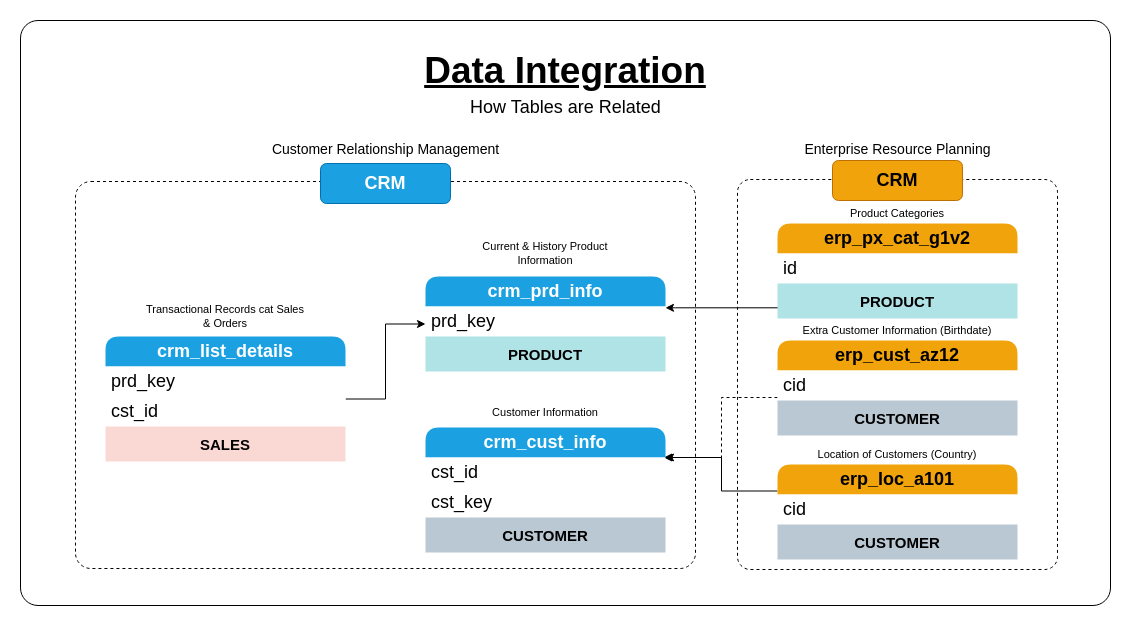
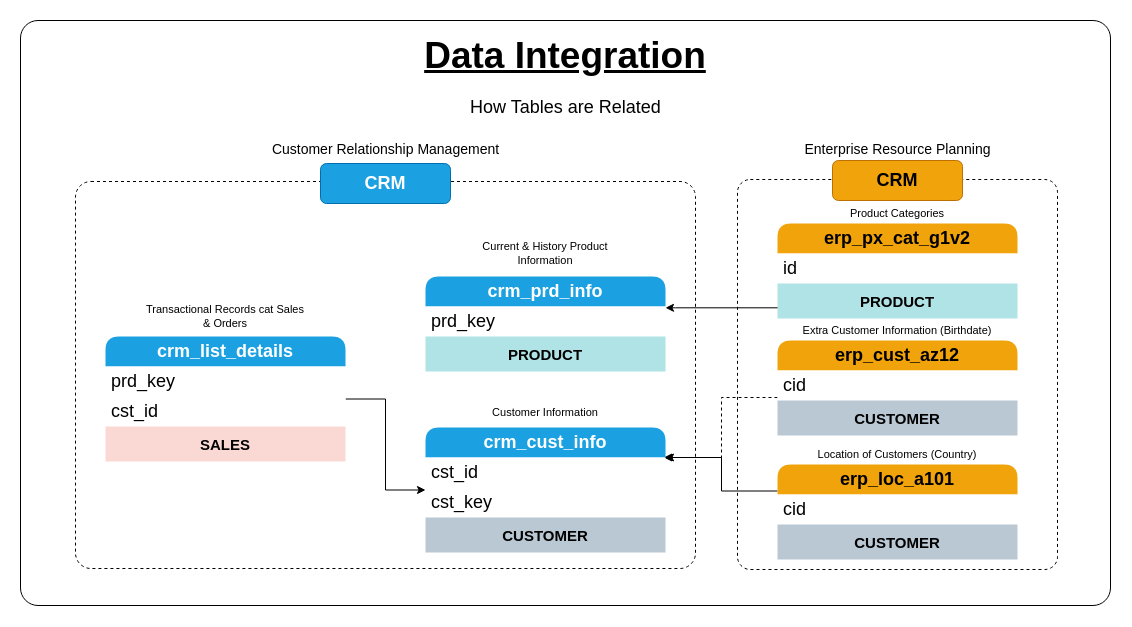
  <mxCell id="0" />
  <mxCell id="1" parent="0" />
  <mxCell id="2" value="" style="rounded=1;whiteSpace=wrap;html=1;strokeColor=default;arcSize=3;" vertex="1" parent="1"><mxGeometry x="20" y="20" width="1090" height="585" as="geometry" /></mxCell>
  <mxCell id="3" value="" style="rounded=1;whiteSpace=wrap;html=1;fillColor=none;arcSize=4;dashed=1;" parent="1" vertex="1"><mxGeometry x="75" y="181" width="620" height="387" as="geometry" /></mxCell>
  <mxCell id="4" value="" style="rounded=1;whiteSpace=wrap;html=1;fillColor=none;arcSize=4;dashed=1;" parent="1" vertex="1"><mxGeometry x="737" y="179" width="320" height="390" as="geometry" /></mxCell>
  <mxCell id="5" value="&lt;b&gt;&lt;font style=&quot;font-size: 18px;&quot;&gt;CRM&lt;/font&gt;&lt;/b&gt;" style="rounded=1;whiteSpace=wrap;html=1;fillColor=#1ba1e2;fontColor=#ffffff;strokeColor=#006EAF;" parent="1" vertex="1"><mxGeometry x="320" y="163" width="130" height="40" as="geometry" /></mxCell>
  <mxCell id="6" value="&lt;b&gt;&lt;font style=&quot;font-size: 18px;&quot;&gt;CRM&lt;/font&gt;&lt;/b&gt;" style="rounded=1;whiteSpace=wrap;html=1;fillColor=#f0a30a;fontColor=#000000;strokeColor=#BD7000;" parent="1" vertex="1"><mxGeometry x="832.01" y="160" width="130" height="40" as="geometry" /></mxCell>
  <mxCell id="7" style="edgeStyle=orthogonalEdgeStyle;rounded=0;orthogonalLoop=1;jettySize=auto;html=1;entryX=0.993;entryY=0.232;entryDx=0;entryDy=0;entryPerimeter=0;" parent="1" edge="1"><mxGeometry relative="1" as="geometry"><mxPoint x="777" y="490.5" as="sourcePoint" /><mxPoint x="663.32" y="457" as="targetPoint" /><Array as="points"><mxPoint x="721" y="490" /><mxPoint x="721" y="457" /></Array></mxGeometry></mxCell>
  <mxCell id="8" value="&lt;font style=&quot;font-size: 18px;&quot;&gt;&lt;b style=&quot;&quot;&gt;erp_loc_a101&lt;/b&gt;&lt;/font&gt;" style="swimlane;fontStyle=0;childLayout=stackLayout;horizontal=1;startSize=30;horizontalStack=0;resizeParent=1;resizeParentMax=0;resizeLast=0;collapsible=1;marginBottom=0;whiteSpace=wrap;html=1;rounded=1;fillColor=#f0a30a;fontColor=#000000;strokeColor=none;" parent="1" vertex="1"><mxGeometry x="777" y="464" width="240" height="95" as="geometry" /></mxCell>
  <mxCell id="9" value="&lt;font style=&quot;font-size: 18px;&quot;&gt;cid&lt;/font&gt;" style="text;strokeColor=none;fillColor=#FFFFFF;align=left;verticalAlign=middle;spacingLeft=4;spacingRight=4;overflow=hidden;points=[[0,0.5],[1,0.5]];portConstraint=eastwest;rotatable=0;whiteSpace=wrap;html=1;fontColor=#000000;" parent="8" vertex="1"><mxGeometry y="30" width="240" height="30" as="geometry" /></mxCell>
  <mxCell id="10" value="&lt;b&gt;&lt;font style=&quot;color: rgb(0, 0, 0); font-size: 15px;&quot;&gt;CUSTOMER&lt;/font&gt;&lt;/b&gt;" style="rounded=0;whiteSpace=wrap;html=1;fillColor=#bac8d3;strokeColor=none;" parent="8" vertex="1"><mxGeometry y="60" width="240" height="35" as="geometry" /></mxCell>
  <mxCell id="11" style="edgeStyle=orthogonalEdgeStyle;rounded=0;orthogonalLoop=1;jettySize=auto;html=1;" parent="1" target="28" edge="1"><mxGeometry relative="1" as="geometry"><Array as="points"><mxPoint x="675" y="307" /><mxPoint x="675" y="307" /></Array><mxPoint x="793" y="307.3" as="sourcePoint" /><mxPoint x="682.2" y="303.045" as="targetPoint" /></mxGeometry></mxCell>
  <mxCell id="12" value="&lt;font style=&quot;font-size: 18px;&quot;&gt;&lt;b style=&quot;&quot;&gt;erp_px_cat_g1v2&lt;/b&gt;&lt;/font&gt;" style="swimlane;fontStyle=0;childLayout=stackLayout;horizontal=1;startSize=30;horizontalStack=0;resizeParent=1;resizeParentMax=0;resizeLast=0;collapsible=1;marginBottom=0;whiteSpace=wrap;html=1;rounded=1;fillColor=#f0a30a;fontColor=#000000;strokeColor=none;" parent="1" vertex="1"><mxGeometry x="777" y="223" width="240" height="95" as="geometry" /></mxCell>
  <mxCell id="13" value="&lt;font style=&quot;font-size: 18px;&quot;&gt;id&lt;/font&gt;" style="text;strokeColor=none;fillColor=#FFFFFF;align=left;verticalAlign=middle;spacingLeft=4;spacingRight=4;overflow=hidden;points=[[0,0.5],[1,0.5]];portConstraint=eastwest;rotatable=0;whiteSpace=wrap;html=1;fontColor=#000000;" parent="12" vertex="1"><mxGeometry y="30" width="240" height="30" as="geometry" /></mxCell>
  <mxCell id="14" value="&lt;font color=&quot;#000000&quot;&gt;&lt;span style=&quot;font-size: 15px;&quot;&gt;&lt;b&gt;PRODUCT&lt;/b&gt;&lt;/span&gt;&lt;/font&gt;" style="rounded=0;whiteSpace=wrap;html=1;fillColor=#b0e3e6;strokeColor=none;" parent="12" vertex="1"><mxGeometry y="60" width="240" height="35" as="geometry" /></mxCell>
  <mxCell id="15" style="edgeStyle=orthogonalEdgeStyle;rounded=0;orthogonalLoop=1;jettySize=auto;html=1;dashed=1;" parent="1" source="16" target="31" edge="1"><mxGeometry relative="1" as="geometry"><Array as="points"><mxPoint x="721" y="397" /><mxPoint x="721" y="457" /></Array></mxGeometry></mxCell>
  <mxCell id="16" value="&lt;span style=&quot;font-size: 18px;&quot;&gt;&lt;b&gt;erp_cust_az12&lt;/b&gt;&lt;/span&gt;" style="swimlane;fontStyle=0;childLayout=stackLayout;horizontal=1;startSize=30;horizontalStack=0;resizeParent=1;resizeParentMax=0;resizeLast=0;collapsible=1;marginBottom=0;whiteSpace=wrap;html=1;rounded=1;fillColor=#f0a30a;fontColor=#000000;strokeColor=none;" parent="1" vertex="1"><mxGeometry x="777" y="340" width="240" height="95" as="geometry" /></mxCell>
  <mxCell id="17" value="&lt;font style=&quot;font-size: 18px;&quot;&gt;cid&lt;/font&gt;" style="text;strokeColor=none;fillColor=#FFFFFF;align=left;verticalAlign=middle;spacingLeft=4;spacingRight=4;overflow=hidden;points=[[0,0.5],[1,0.5]];portConstraint=eastwest;rotatable=0;whiteSpace=wrap;html=1;fontColor=#000000;" parent="16" vertex="1"><mxGeometry y="30" width="240" height="30" as="geometry" /></mxCell>
  <mxCell id="18" value="&lt;b&gt;&lt;font style=&quot;color: rgb(0, 0, 0); font-size: 15px;&quot;&gt;CUSTOMER&lt;/font&gt;&lt;/b&gt;" style="rounded=0;whiteSpace=wrap;html=1;fillColor=#bac8d3;strokeColor=none;" parent="16" vertex="1"><mxGeometry y="60" width="240" height="35" as="geometry" /></mxCell>
  <mxCell id="19" value="Location of Customers (Country)" style="rounded=1;whiteSpace=wrap;fillColor=none;fontSize=11;strokeColor=none;" parent="1" vertex="1"><mxGeometry x="810.14" y="441" width="173.75" height="25" as="geometry" /></mxCell>
  <mxCell id="20" value="Product Categories" style="rounded=1;whiteSpace=wrap;fillColor=none;fontSize=11;strokeColor=none;" parent="1" vertex="1"><mxGeometry x="840.14" y="203" width="113.74" height="20" as="geometry" /></mxCell>
  <mxCell id="21" value="Extra Customer Information (Birthdate)" style="rounded=1;whiteSpace=wrap;fillColor=none;fontSize=11;strokeColor=none;" parent="1" vertex="1"><mxGeometry x="801.06" y="320" width="191.87" height="20" as="geometry" /></mxCell>
- <mxCell id="22" style="edgeStyle=orthogonalEdgeStyle;rounded=0;orthogonalLoop=1;jettySize=auto;html=1;" parent="1" source="24" target="28" edge="1"><mxGeometry relative="1" as="geometry" /></mxCell>
+ <mxCell id="23" style="edgeStyle=orthogonalEdgeStyle;rounded=0;orthogonalLoop=1;jettySize=auto;html=1;" parent="1" source="24" target="31" edge="1"><mxGeometry relative="1" as="geometry" /></mxCell>
  <mxCell id="24" value="&lt;font style=&quot;font-size: 18px;&quot;&gt;&lt;b style=&quot;&quot;&gt;crm_list_details&lt;/b&gt;&lt;/font&gt;" style="swimlane;fontStyle=0;childLayout=stackLayout;horizontal=1;startSize=30;horizontalStack=0;resizeParent=1;resizeParentMax=0;resizeLast=0;collapsible=1;marginBottom=0;whiteSpace=wrap;html=1;rounded=1;fillColor=#1ba1e2;fontColor=#ffffff;strokeColor=none;" parent="1" vertex="1"><mxGeometry x="105" y="336" width="240" height="125" as="geometry" /></mxCell>
  <mxCell id="25" value="&lt;font style=&quot;font-size: 18px;&quot;&gt;prd_key&lt;/font&gt;" style="text;strokeColor=none;fillColor=#FFFFFF;align=left;verticalAlign=middle;spacingLeft=4;spacingRight=4;overflow=hidden;points=[[0,0.5],[1,0.5]];portConstraint=eastwest;rotatable=0;whiteSpace=wrap;html=1;fontColor=#000000;" parent="24" vertex="1"><mxGeometry y="30" width="240" height="30" as="geometry" /></mxCell>
  <mxCell id="26" value="&lt;font style=&quot;font-size: 18px;&quot;&gt;cst_id&lt;/font&gt;" style="text;strokeColor=none;fillColor=#FFFFFF;align=left;verticalAlign=middle;spacingLeft=4;spacingRight=4;overflow=hidden;points=[[0,0.5],[1,0.5]];portConstraint=eastwest;rotatable=0;whiteSpace=wrap;html=1;fontColor=#000000;" parent="24" vertex="1"><mxGeometry y="60" width="240" height="30" as="geometry" /></mxCell>
  <mxCell id="27" value="&lt;b&gt;&lt;font style=&quot;font-size: 15px; color: rgb(0, 0, 0);&quot;&gt;SALES&lt;/font&gt;&lt;/b&gt;" style="rounded=0;whiteSpace=wrap;html=1;fillColor=#fad9d5;strokeColor=none;" parent="24" vertex="1"><mxGeometry y="90" width="240" height="35" as="geometry" /></mxCell>
  <mxCell id="28" value="&lt;font style=&quot;font-size: 18px;&quot;&gt;&lt;b style=&quot;&quot;&gt;crm_prd_info&lt;/b&gt;&lt;/font&gt;" style="swimlane;fontStyle=0;childLayout=stackLayout;horizontal=1;startSize=30;horizontalStack=0;resizeParent=1;resizeParentMax=0;resizeLast=0;collapsible=1;marginBottom=0;whiteSpace=wrap;html=1;rounded=1;fillColor=#1ba1e2;fontColor=#ffffff;strokeColor=none;" parent="1" vertex="1"><mxGeometry x="425" y="276" width="240" height="95" as="geometry" /></mxCell>
  <mxCell id="29" value="&lt;font style=&quot;font-size: 18px;&quot;&gt;prd_key&lt;/font&gt;" style="text;strokeColor=none;fillColor=#FFFFFF;align=left;verticalAlign=middle;spacingLeft=4;spacingRight=4;overflow=hidden;points=[[0,0.5],[1,0.5]];portConstraint=eastwest;rotatable=0;whiteSpace=wrap;html=1;fontColor=#000000;" parent="28" vertex="1"><mxGeometry y="30" width="240" height="30" as="geometry" /></mxCell>
  <mxCell id="30" value="&lt;font style=&quot;font-size: 15px; color: rgb(0, 0, 0);&quot;&gt;PRODUCT&lt;/font&gt;" style="rounded=0;whiteSpace=wrap;html=1;fillColor=#b0e3e6;strokeColor=none;fontStyle=1;" parent="28" vertex="1"><mxGeometry y="60" width="240" height="35" as="geometry" /></mxCell>
  <mxCell id="31" value="&lt;span style=&quot;font-size: 18px;&quot;&gt;&lt;b&gt;crm_cust_info&lt;/b&gt;&lt;/span&gt;" style="swimlane;fontStyle=0;childLayout=stackLayout;horizontal=1;startSize=30;horizontalStack=0;resizeParent=1;resizeParentMax=0;resizeLast=0;collapsible=1;marginBottom=0;whiteSpace=wrap;html=1;rounded=1;fillColor=#1ba1e2;fontColor=#ffffff;strokeColor=none;" parent="1" vertex="1"><mxGeometry x="425" y="427" width="240" height="125" as="geometry" /></mxCell>
  <mxCell id="32" value="&lt;font style=&quot;font-size: 18px;&quot;&gt;cst_id&lt;/font&gt;" style="text;strokeColor=none;fillColor=#FFFFFF;align=left;verticalAlign=middle;spacingLeft=4;spacingRight=4;overflow=hidden;points=[[0,0.5],[1,0.5]];portConstraint=eastwest;rotatable=0;whiteSpace=wrap;html=1;fontColor=#000000;" parent="31" vertex="1"><mxGeometry y="30" width="240" height="30" as="geometry" /></mxCell>
  <mxCell id="33" value="&lt;font style=&quot;font-size: 18px;&quot;&gt;cst_key&lt;/font&gt;" style="text;strokeColor=none;fillColor=#FFFFFF;align=left;verticalAlign=middle;spacingLeft=4;spacingRight=4;overflow=hidden;points=[[0,0.5],[1,0.5]];portConstraint=eastwest;rotatable=0;whiteSpace=wrap;html=1;fontColor=#000000;" parent="31" vertex="1"><mxGeometry y="60" width="240" height="30" as="geometry" /></mxCell>
  <mxCell id="34" value="&lt;b&gt;&lt;font style=&quot;color: rgb(0, 0, 0); font-size: 15px;&quot;&gt;CUSTOMER&lt;/font&gt;&lt;/b&gt;" style="rounded=0;whiteSpace=wrap;html=1;fillColor=#bac8d3;strokeColor=none;" parent="31" vertex="1"><mxGeometry y="90" width="240" height="35" as="geometry" /></mxCell>
  <mxCell id="35" value="Transactional Records cat Sales &amp; Orders" style="rounded=1;whiteSpace=wrap;fillColor=none;fontSize=11;strokeColor=none;" parent="1" vertex="1"><mxGeometry x="141.25" y="296" width="167.5" height="40" as="geometry" /></mxCell>
  <mxCell id="36" value="Current &amp; History Product Information" style="rounded=1;whiteSpace=wrap;fillColor=none;fontSize=11;strokeColor=none;" parent="1" vertex="1"><mxGeometry x="461.25" y="233" width="167.5" height="40" as="geometry" /></mxCell>
  <mxCell id="37" value="Customer Information" style="rounded=1;whiteSpace=wrap;fillColor=none;fontSize=11;strokeColor=none;" parent="1" vertex="1"><mxGeometry x="483.13" y="402" width="123.75" height="20" as="geometry" /></mxCell>
- <mxCell id="38" value="Data Integration" style="text;html=1;align=center;verticalAlign=middle;whiteSpace=wrap;rounded=0;fontStyle=5;fontSize=37;" vertex="1" parent="1"><mxGeometry x="417.25" y="56" width="295.5" height="30" as="geometry" /></mxCell>
+ <mxCell id="38" value="Data Integration" style="text;html=1;align=center;verticalAlign=middle;whiteSpace=wrap;rounded=0;fontStyle=5;fontSize=37;" vertex="1" parent="1"><mxGeometry x="417.25" y="41" width="295.5" height="30" as="geometry" /></mxCell>
  <mxCell id="39" value="How Tables are Related" style="text;html=1;align=center;verticalAlign=middle;whiteSpace=wrap;rounded=0;fontStyle=0;fontSize=18;" vertex="1" parent="1"><mxGeometry x="448.63" y="92" width="232.75" height="30" as="geometry" /></mxCell>
  <mxCell id="40" value="&lt;font style=&quot;font-size: 14px;&quot;&gt;Customer Relationship Management&lt;/font&gt;" style="text;html=1;align=center;verticalAlign=middle;whiteSpace=wrap;rounded=0;fontStyle=0;fontSize=18;" vertex="1" parent="1"><mxGeometry x="268.62" y="133" width="232.75" height="30" as="geometry" /></mxCell>
  <mxCell id="41" value="&lt;font style=&quot;font-size: 14px;&quot;&gt;Enterprise Resource Planning&lt;/font&gt;" style="text;html=1;align=center;verticalAlign=middle;whiteSpace=wrap;rounded=0;fontStyle=0;fontSize=18;" vertex="1" parent="1"><mxGeometry x="780.64" y="133" width="232.75" height="30" as="geometry" /></mxCell>
